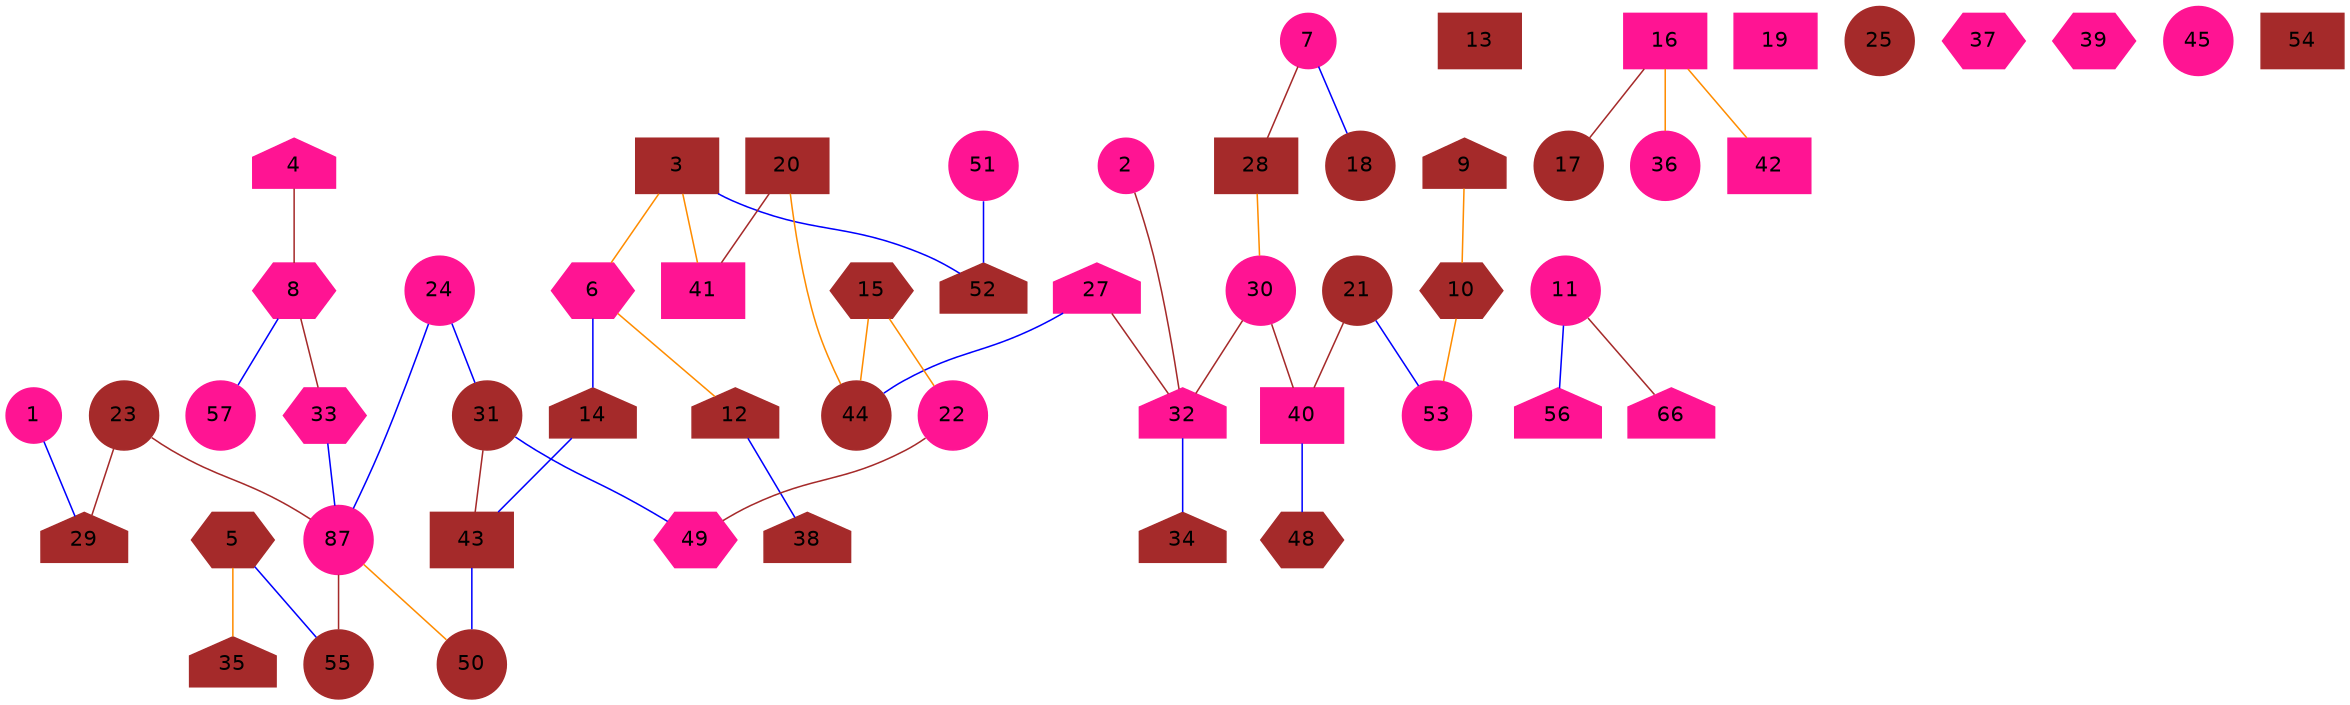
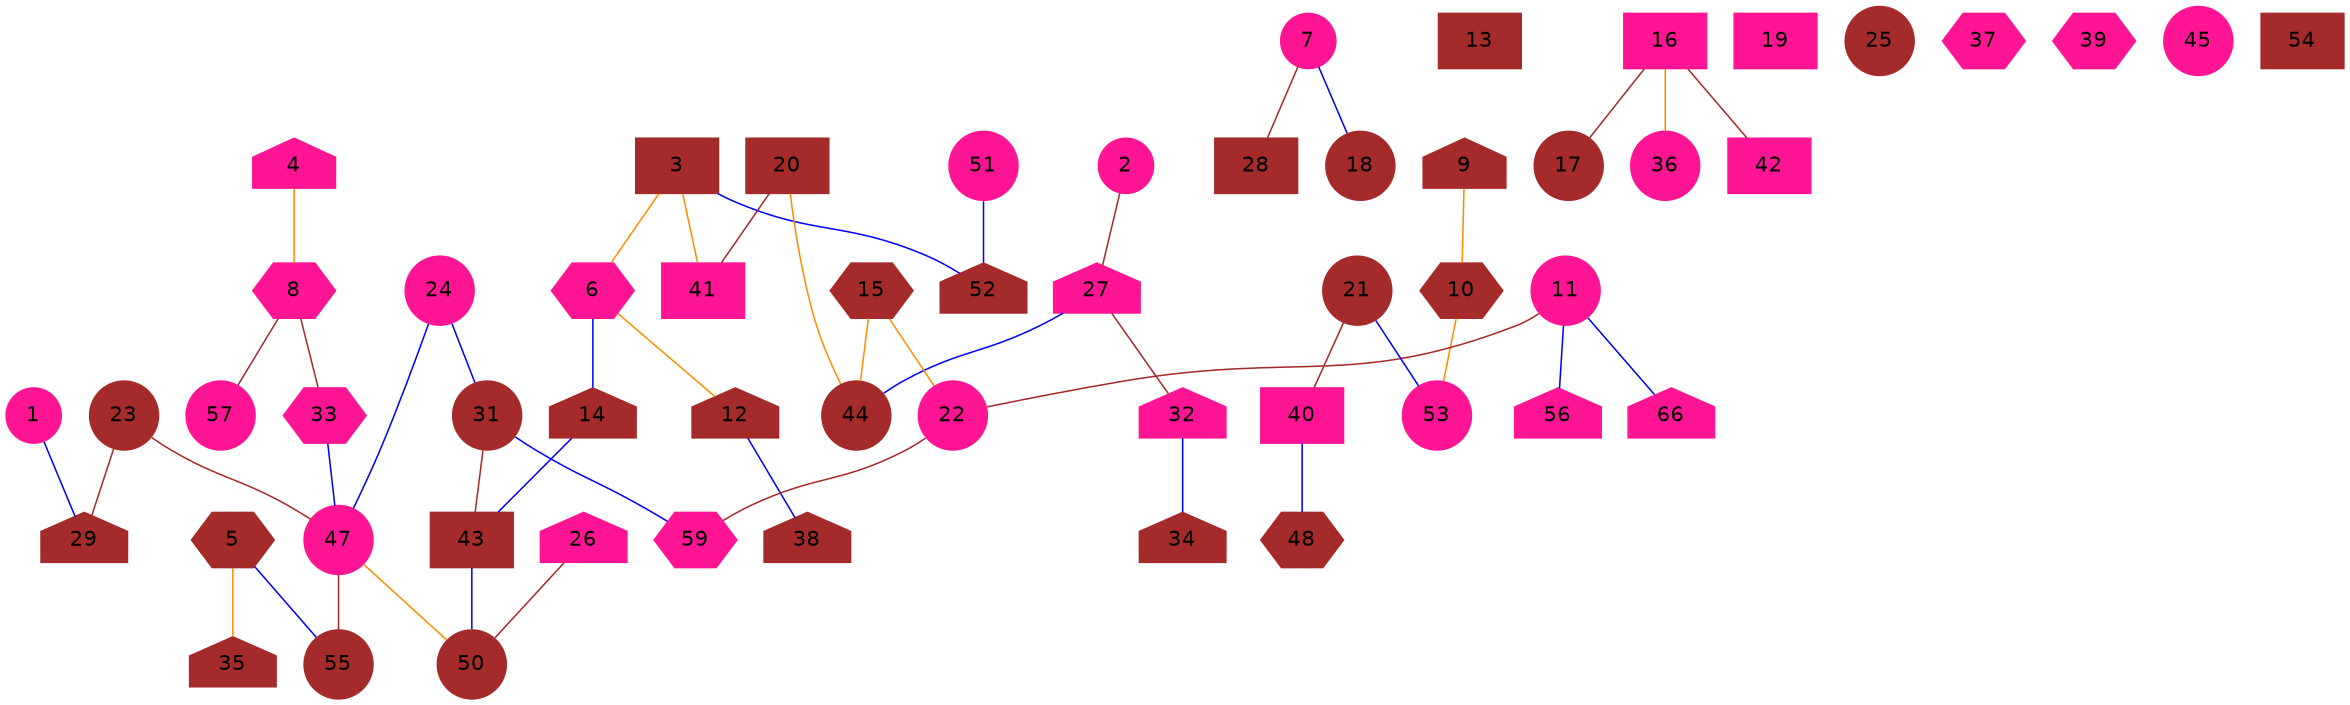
  graph {
    fontname="DejaVu Sans"
    node [color=deeppink fontname="DejaVu Sans" shape=circle style=filled]
    edge [color=brown fontname="DejaVu Sans"]
    29 [color=brown shape=house]
    1
    27 [shape=house]
    2
    44 [color=brown]
    32 [shape=house]
    3 [color=brown shape=box]
    6 [shape=hexagon]
    41 [shape=box]
    52 [color=brown shape=house]
    12 [color=brown shape=house]
    14 [color=brown shape=house]
    4 [shape=house]
    8 [shape=hexagon]
    33 [shape=hexagon]
    57
    5 [color=brown shape=hexagon]
    35 [color=brown shape=house]
    55 [color=brown]
    38 [color=brown shape=house]
    43 [color=brown shape=box]
    18 [color=brown]
    7
    28 [color=brown shape=box]
-   30
-   47 [label=87]
+   47
    9 [color=brown shape=house]
    10 [color=brown shape=hexagon]
    53
    11
    22
    n32 [label=66 shape=house]
    56 [shape=house]
-   49 [shape=hexagon]
+   49 [shape=hexagon label=59]
    13 [color=brown shape=box]
    50 [color=brown]
    15 [color=brown shape=hexagon]
    16 [shape=box]
    17 [color=brown]
    36
    42 [shape=box]
    19 [shape=box]
    20 [color=brown shape=box]
    21 [color=brown]
    40 [shape=box]
    48 [color=brown shape=hexagon]
    23 [color=brown]
    24
    31 [color=brown]
    25 [color=brown]
+   26 [shape=house]
    34 [color=brown shape=house]
    37 [shape=hexagon]
    39 [shape=hexagon]
    45
    51
    54 [color=brown shape=box]
    1 -- 29 [color=blue]
    27 -- 44 [color=blue]
    27 -- 32
-   2 -- 32
+   2 -- 27
    32 -- 34 [color=blue]
    3 -- 6 [color=darkorange]
    3 -- 41 [color=darkorange]
    3 -- 52 [color=blue]
    6 -- 12 [color=darkorange]
    6 -- 14 [color=blue]
    12 -- 38 [color=blue]
    14 -- 43 [color=blue]
-   4 -- 8
+   4 -- 8 [color=darkorange]
    8 -- 33
-   8 -- 57 [color=blue]
+   8 -- 57
    33 -- 47 [color=blue]
    5 -- 35 [color=darkorange]
    5 -- 55 [color=blue]
    43 -- 50 [color=blue]
    7 -- 18 [color=blue]
    7 -- 28
-   28 -- 30 [color=darkorange]
-   30 -- 32
-   30 -- 40
    47 -- 55
    47 -- 50 [color=darkorange]
    9 -- 10 [color=darkorange]
    10 -- 53 [color=darkorange]
-   11 -- n32
+   11 -- 22
+   11 -- n32 [color=blue]
    11 -- 56 [color=blue]
    22 -- 49
    15 -- 44 [color=darkorange]
    15 -- 22 [color=darkorange]
    16 -- 17
    16 -- 36 [color=darkorange]
-   16 -- 42 [color=darkorange]
+   16 -- 42
    20 -- 44 [color=darkorange]
    20 -- 41
    21 -- 53 [color=blue]
    21 -- 40
    40 -- 48 [color=blue]
    23 -- 29
    23 -- 47
    24 -- 47 [color=blue]
    24 -- 31 [color=blue]
    31 -- 43
    31 -- 49 [color=blue]
+   26 -- 50
    51 -- 52 [color=blue]
  }
